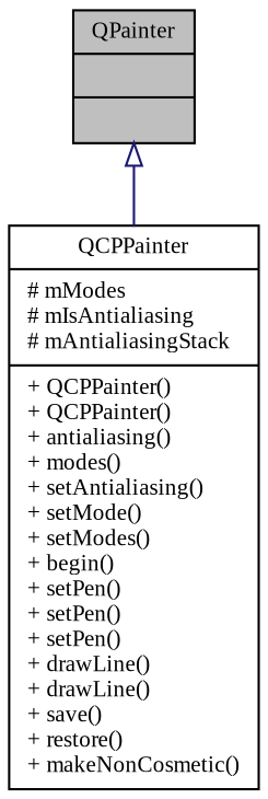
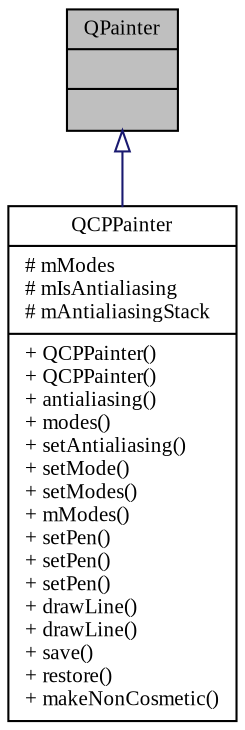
  digraph {
    fontname="Liberation Serif"
    node [color=black fontname="Liberation Serif" fontsize=10 shape=record style=filled]
    n1 [fillcolor=grey75 fontcolor=black height=0.2 label="{QPainter\n||}" width=0.4]
-   n2 [fillcolor=white height=0.2 label="{QCPPainter\n|# mModes\l# mIsAntialiasing\l# mAntialiasingStack\l|+ QCPPainter()\l+ QCPPainter()\l+ antialiasing()\l+ modes()\l+ setAntialiasing()\l+ setMode()\l+ setModes()\l+ begin()\l+ setPen()\l+ setPen()\l+ setPen()\l+ drawLine()\l+ drawLine()\l+ save()\l+ restore()\l+ makeNonCosmetic()\l}" width=0.4]
+   n2 [fillcolor=white height=0.2 label="{QCPPainter\n|# mModes\l# mIsAntialiasing\l# mAntialiasingStack\l|+ QCPPainter()\l+ QCPPainter()\l+ antialiasing()\l+ modes()\l+ setAntialiasing()\l+ setMode()\l+ setModes()\l+ mModes()\l+ setPen()\l+ setPen()\l+ setPen()\l+ drawLine()\l+ drawLine()\l+ save()\l+ restore()\l+ makeNonCosmetic()\l}" width=0.4]
    n1 -> n2 [arrowtail=onormal color=midnightblue dir=back fontname="Liberation Serif" fontsize=10 labelfontname=Helvetica labelfontsize=10 style=solid]
  }
